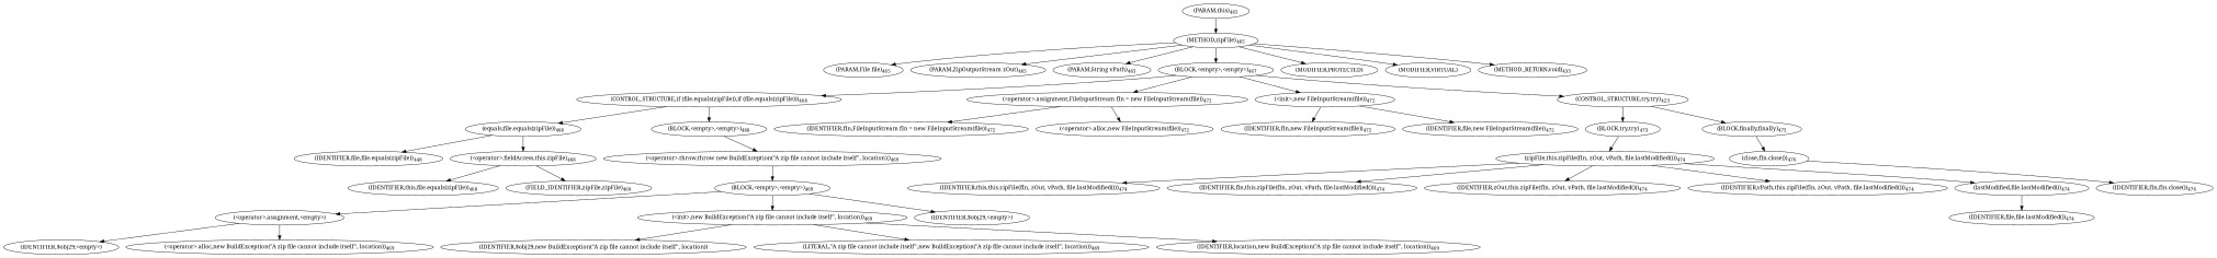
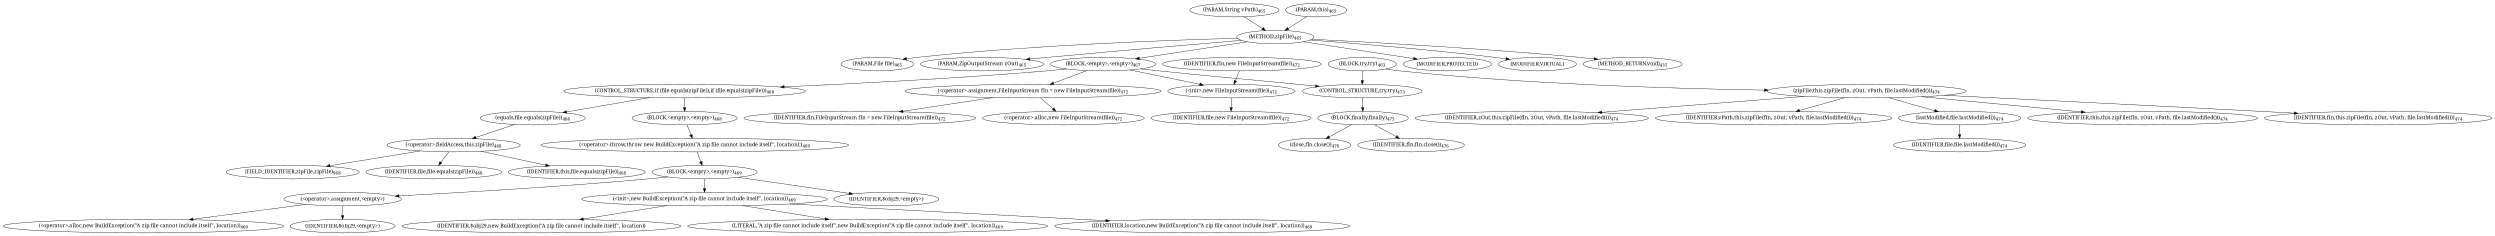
  digraph {
    fontname="Noto Serif"
    node [fontname="Noto Serif"]
    edge [fontname="Noto Serif"]
    n1 [label=<(METHOD,zipFile)<SUB>465</SUB>>]
    n2 [label=<(PARAM,File file)<SUB>465</SUB>>]
    n3 [label=<(PARAM,ZipOutputStream zOut)<SUB>465</SUB>>]
    n4 [label=<(PARAM,String vPath)<SUB>465</SUB>>]
    n5 [label=<(BLOCK,&lt;empty&gt;,&lt;empty&gt;)<SUB>467</SUB>>]
    n6 [label=<(MODIFIER,PROTECTED)>]
    n7 [label=<(MODIFIER,VIRTUAL)>]
    n8 [label=<(METHOD_RETURN,void)<SUB>435</SUB>>]
    n9 [label=<(PARAM,this)<SUB>465</SUB>>]
    n10 [label=<(CONTROL_STRUCTURE,if (file.equals(zipFile)),if (file.equals(zipFile)))<SUB>468</SUB>>]
    n11 [label=<(&lt;operator&gt;.assignment,FileInputStream fIn = new FileInputStream(file))<SUB>472</SUB>>]
    n12 [label=<(&lt;init&gt;,new FileInputStream(file))<SUB>472</SUB>>]
-   n13 [label=<(CONTROL_STRUCTURE,try,try)<SUB>423</SUB>>]
-   n14 [label=<(equals,file.equals(zipFile))<SUB>468</SUB>>]
+   n13 [label=<(CONTROL_STRUCTURE,try,try)<SUB>473</SUB>>]
+   n14 [label=<(equals,file.equals(zipFile))<SUB>488</SUB>>]
    n15 [label=<(BLOCK,&lt;empty&gt;,&lt;empty&gt;)<SUB>468</SUB>>]
    n16 [label=<(IDENTIFIER,fIn,FileInputStream fIn = new FileInputStream(file))<SUB>472</SUB>>]
    n17 [label=<(&lt;operator&gt;.alloc,new FileInputStream(file))<SUB>472</SUB>>]
    n18 [label=<(IDENTIFIER,fIn,new FileInputStream(file))<SUB>472</SUB>>]
    n19 [label=<(IDENTIFIER,file,new FileInputStream(file))<SUB>472</SUB>>]
-   n20 [label=<(BLOCK,try,try)<SUB>473</SUB>>]
+   n20 [label=<(BLOCK,try,try)<SUB>463</SUB>>]
    n21 [label=<(BLOCK,finally,finally)<SUB>475</SUB>>]
-   n22 [label=<(IDENTIFIER,file,file.equals(zipFile))<SUB>448</SUB>>]
+   n22 [label=<(IDENTIFIER,file,file.equals(zipFile))<SUB>468</SUB>>]
    n23 [label=<(&lt;operator&gt;.fieldAccess,this.zipFile)<SUB>468</SUB>>]
    n24 [label=<(&lt;operator&gt;.throw,throw new BuildException(&quot;A zip file cannot include itself&quot;, location);)<SUB>469</SUB>>]
    n25 [label=<(IDENTIFIER,this,file.equals(zipFile))<SUB>468</SUB>>]
-   n26 [label=<(FIELD_IDENTIFIER,zipFile,zipFile)<SUB>468</SUB>>]
+   n26 [label=<(FIELD_IDENTIFIER,zipFile,zipFile)<SUB>968</SUB>>]
    n27 [label=<(BLOCK,&lt;empty&gt;,&lt;empty&gt;)<SUB>469</SUB>>]
    n28 [label=<(&lt;operator&gt;.assignment,&lt;empty&gt;)>]
    n29 [label=<(&lt;init&gt;,new BuildException(&quot;A zip file cannot include itself&quot;, location))<SUB>469</SUB>>]
    n30 [label=<(IDENTIFIER,$obj29,&lt;empty&gt;)>]
    n31 [label=<(IDENTIFIER,$obj29,&lt;empty&gt;)>]
    n32 [label=<(&lt;operator&gt;.alloc,new BuildException(&quot;A zip file cannot include itself&quot;, location))<SUB>469</SUB>>]
    n33 [label=<(IDENTIFIER,$obj29,new BuildException(&quot;A zip file cannot include itself&quot;, location))>]
    n34 [label=<(LITERAL,&quot;A zip file cannot include itself&quot;,new BuildException(&quot;A zip file cannot include itself&quot;, location))<SUB>469</SUB>>]
    n35 [label=<(IDENTIFIER,location,new BuildException(&quot;A zip file cannot include itself&quot;, location))<SUB>469</SUB>>]
    n36 [label=<(zipFile,this.zipFile(fIn, zOut, vPath, file.lastModified()))<SUB>474</SUB>>]
    n37 [label=<(close,fIn.close())<SUB>476</SUB>>]
    n38 [label=<(IDENTIFIER,this,this.zipFile(fIn, zOut, vPath, file.lastModified()))<SUB>474</SUB>>]
    n39 [label=<(IDENTIFIER,fIn,this.zipFile(fIn, zOut, vPath, file.lastModified()))<SUB>474</SUB>>]
    n40 [label=<(IDENTIFIER,zOut,this.zipFile(fIn, zOut, vPath, file.lastModified()))<SUB>474</SUB>>]
    n41 [label=<(IDENTIFIER,vPath,this.zipFile(fIn, zOut, vPath, file.lastModified()))<SUB>474</SUB>>]
    n42 [label=<(lastModified,file.lastModified())<SUB>474</SUB>>]
    n43 [label=<(IDENTIFIER,file,file.lastModified())<SUB>474</SUB>>]
    n44 [label=<(IDENTIFIER,fIn,fIn.close())<SUB>476</SUB>>]
    n1 -> n2
    n1 -> n3
-   n1 -> n4
+   n4 -> n1
    n1 -> n5
    n1 -> n6
    n1 -> n7
    n1 -> n8
    n5 -> n10
    n5 -> n11
    n5 -> n12
    n5 -> n13
    n9 -> n1
    n10 -> n14
    n10 -> n15
    n11 -> n16
    n11 -> n17
-   n12 -> n18
+   n18 -> n12
    n12 -> n19
-   n13 -> n20
+   n20 -> n13
    n13 -> n21
-   n14 -> n22
+   n23 -> n22
    n14 -> n23
    n15 -> n24
    n20 -> n36
    n21 -> n37
    n23 -> n25
    n23 -> n26
    n24 -> n27
    n27 -> n28
    n27 -> n29
    n27 -> n30
    n28 -> n31
    n28 -> n32
    n29 -> n33
    n29 -> n34
    n29 -> n35
    n36 -> n38
    n36 -> n39
    n36 -> n40
    n36 -> n41
    n36 -> n42
-   n37 -> n44
+   n21 -> n44
    n42 -> n43
  }
